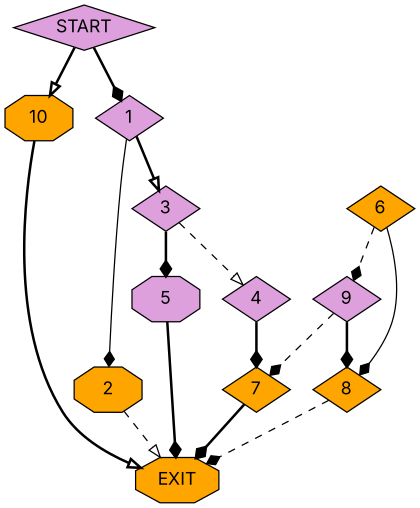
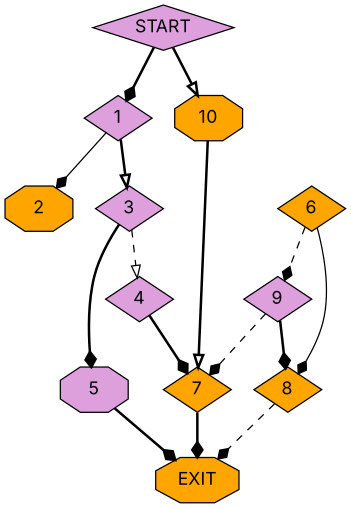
  digraph {
    fontname=Inter
    node [fillcolor=plum fontname=Inter shape=diamond style=filled]
    edge [arrowhead=diamond fontname=Inter style=bold]
    n1 [label=START]
    1
    10 [fillcolor=orange shape=octagon]
    2 [fillcolor=orange shape=octagon]
    3
    n6 [fillcolor=orange label=EXIT shape=octagon]
    4
    5 [shape=octagon]
    7 [fillcolor=orange]
    6 [fillcolor=orange]
    8 [fillcolor=orange]
    9
    n1 -> 1
    n1 -> 10 [arrowhead=onormal]
    1 -> 2 [style=solid]
    1 -> 3 [arrowhead=onormal]
-   10 -> n6 [arrowhead=onormal]
-   2 -> n6 [arrowhead=onormal style=dashed]
+   10 -> 7 [arrowhead=onormal]
    3 -> 4 [arrowhead=onormal style=dashed]
    3 -> 5
    4 -> 7
    5 -> n6
    7 -> n6
    6 -> 8 [style=solid]
    6 -> 9 [style=dashed]
    8 -> n6 [style=dashed]
    9 -> 7 [style=dashed]
    9 -> 8
  }
